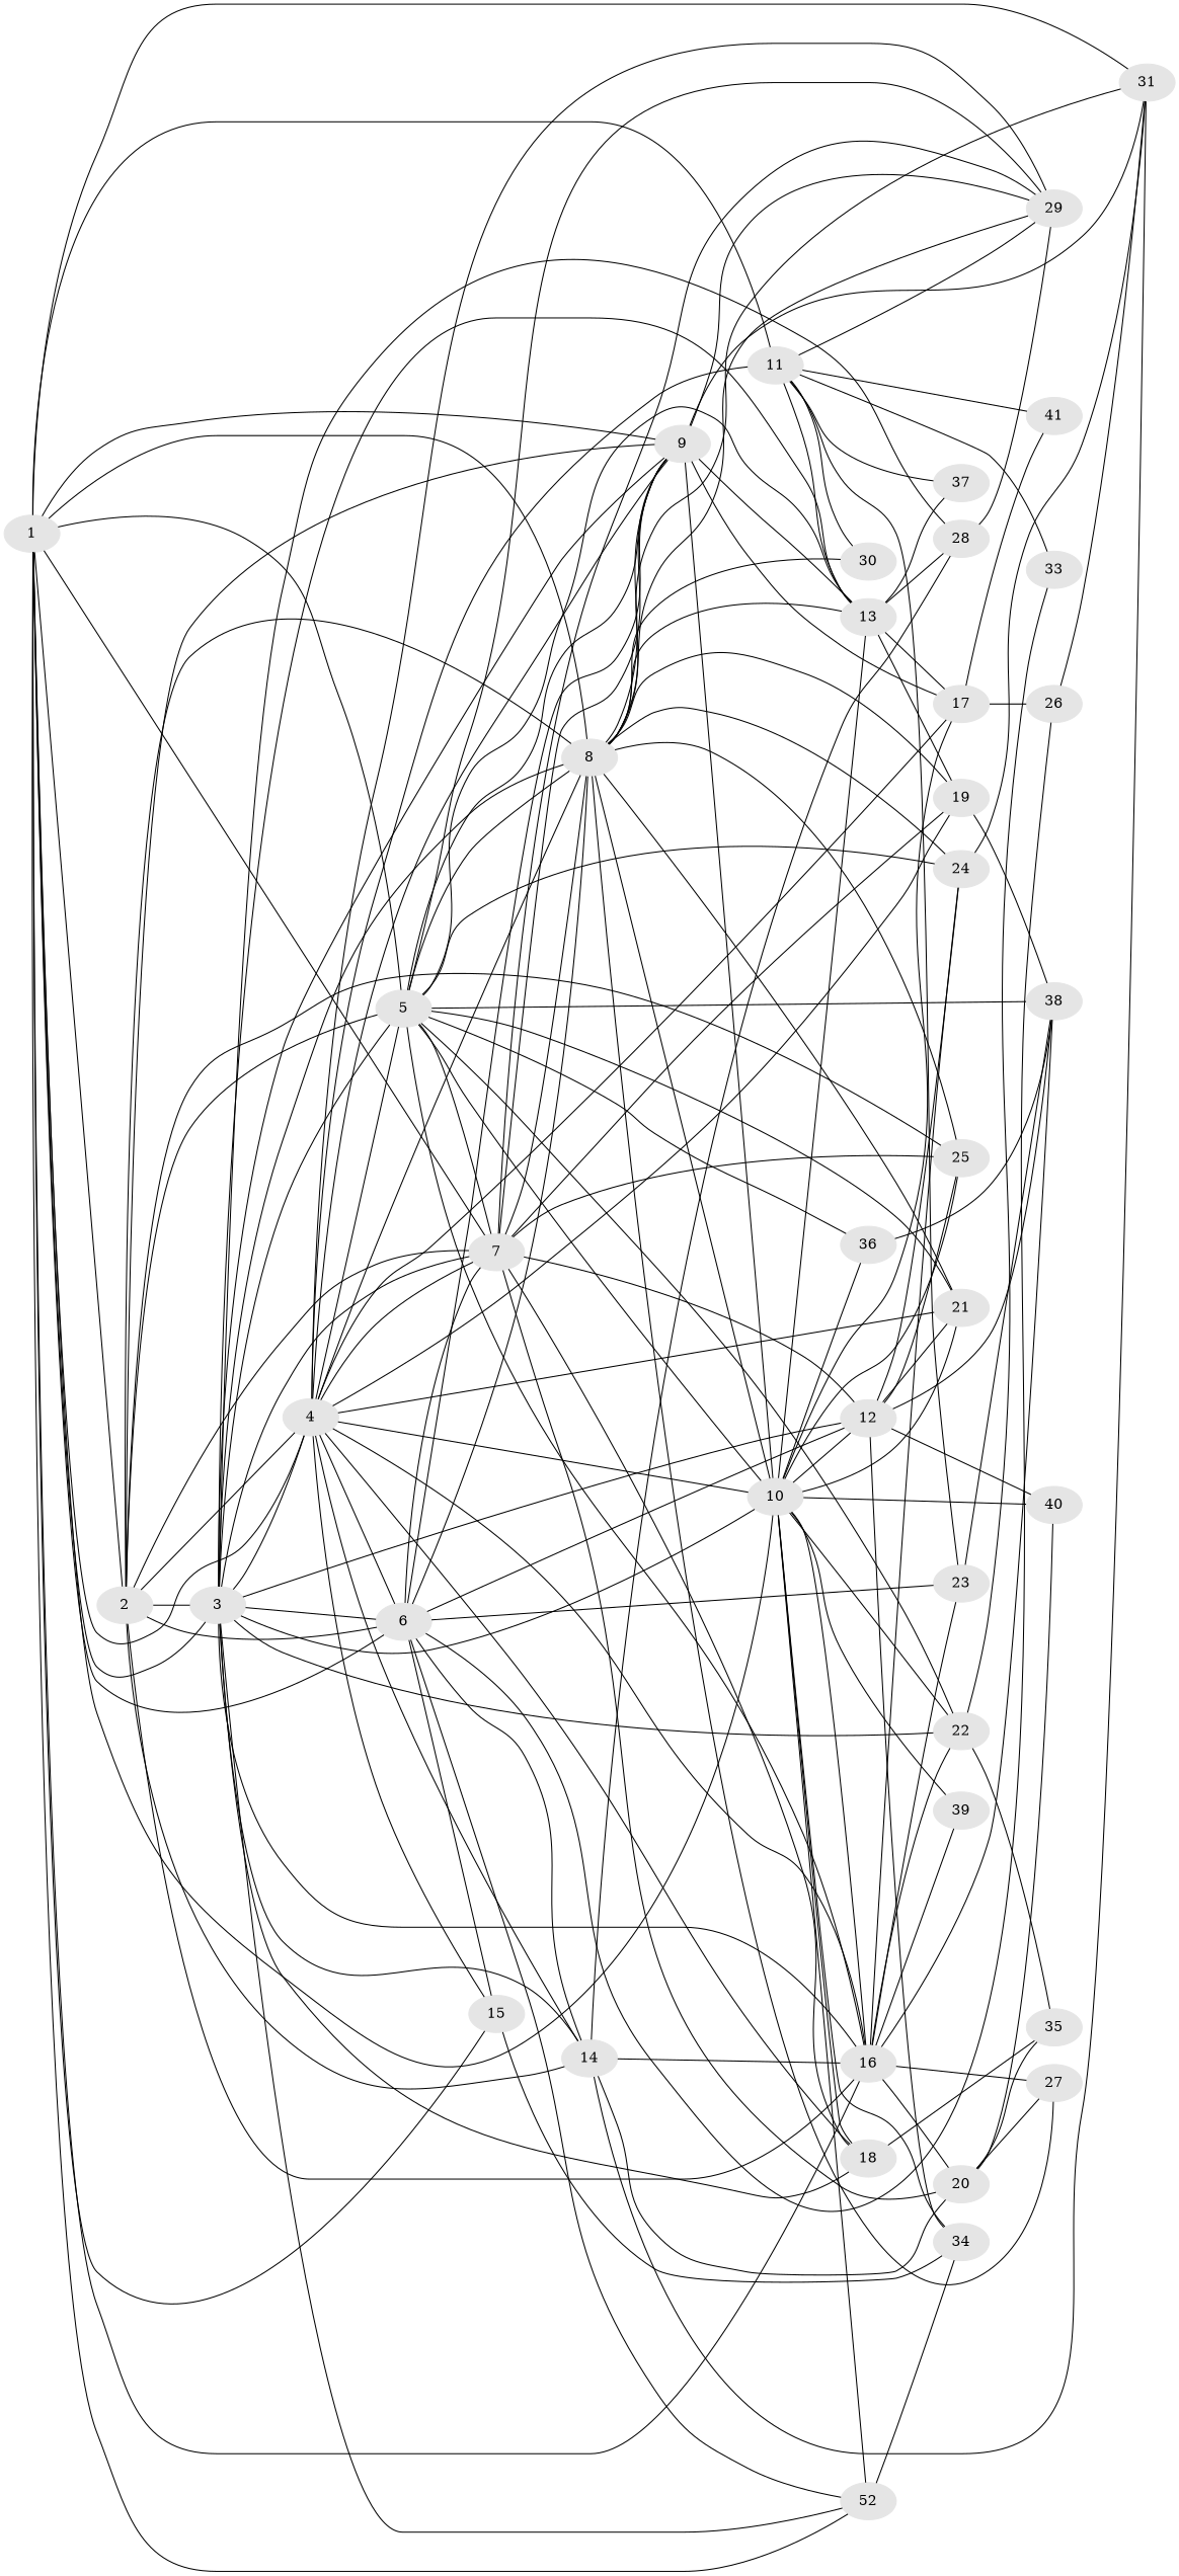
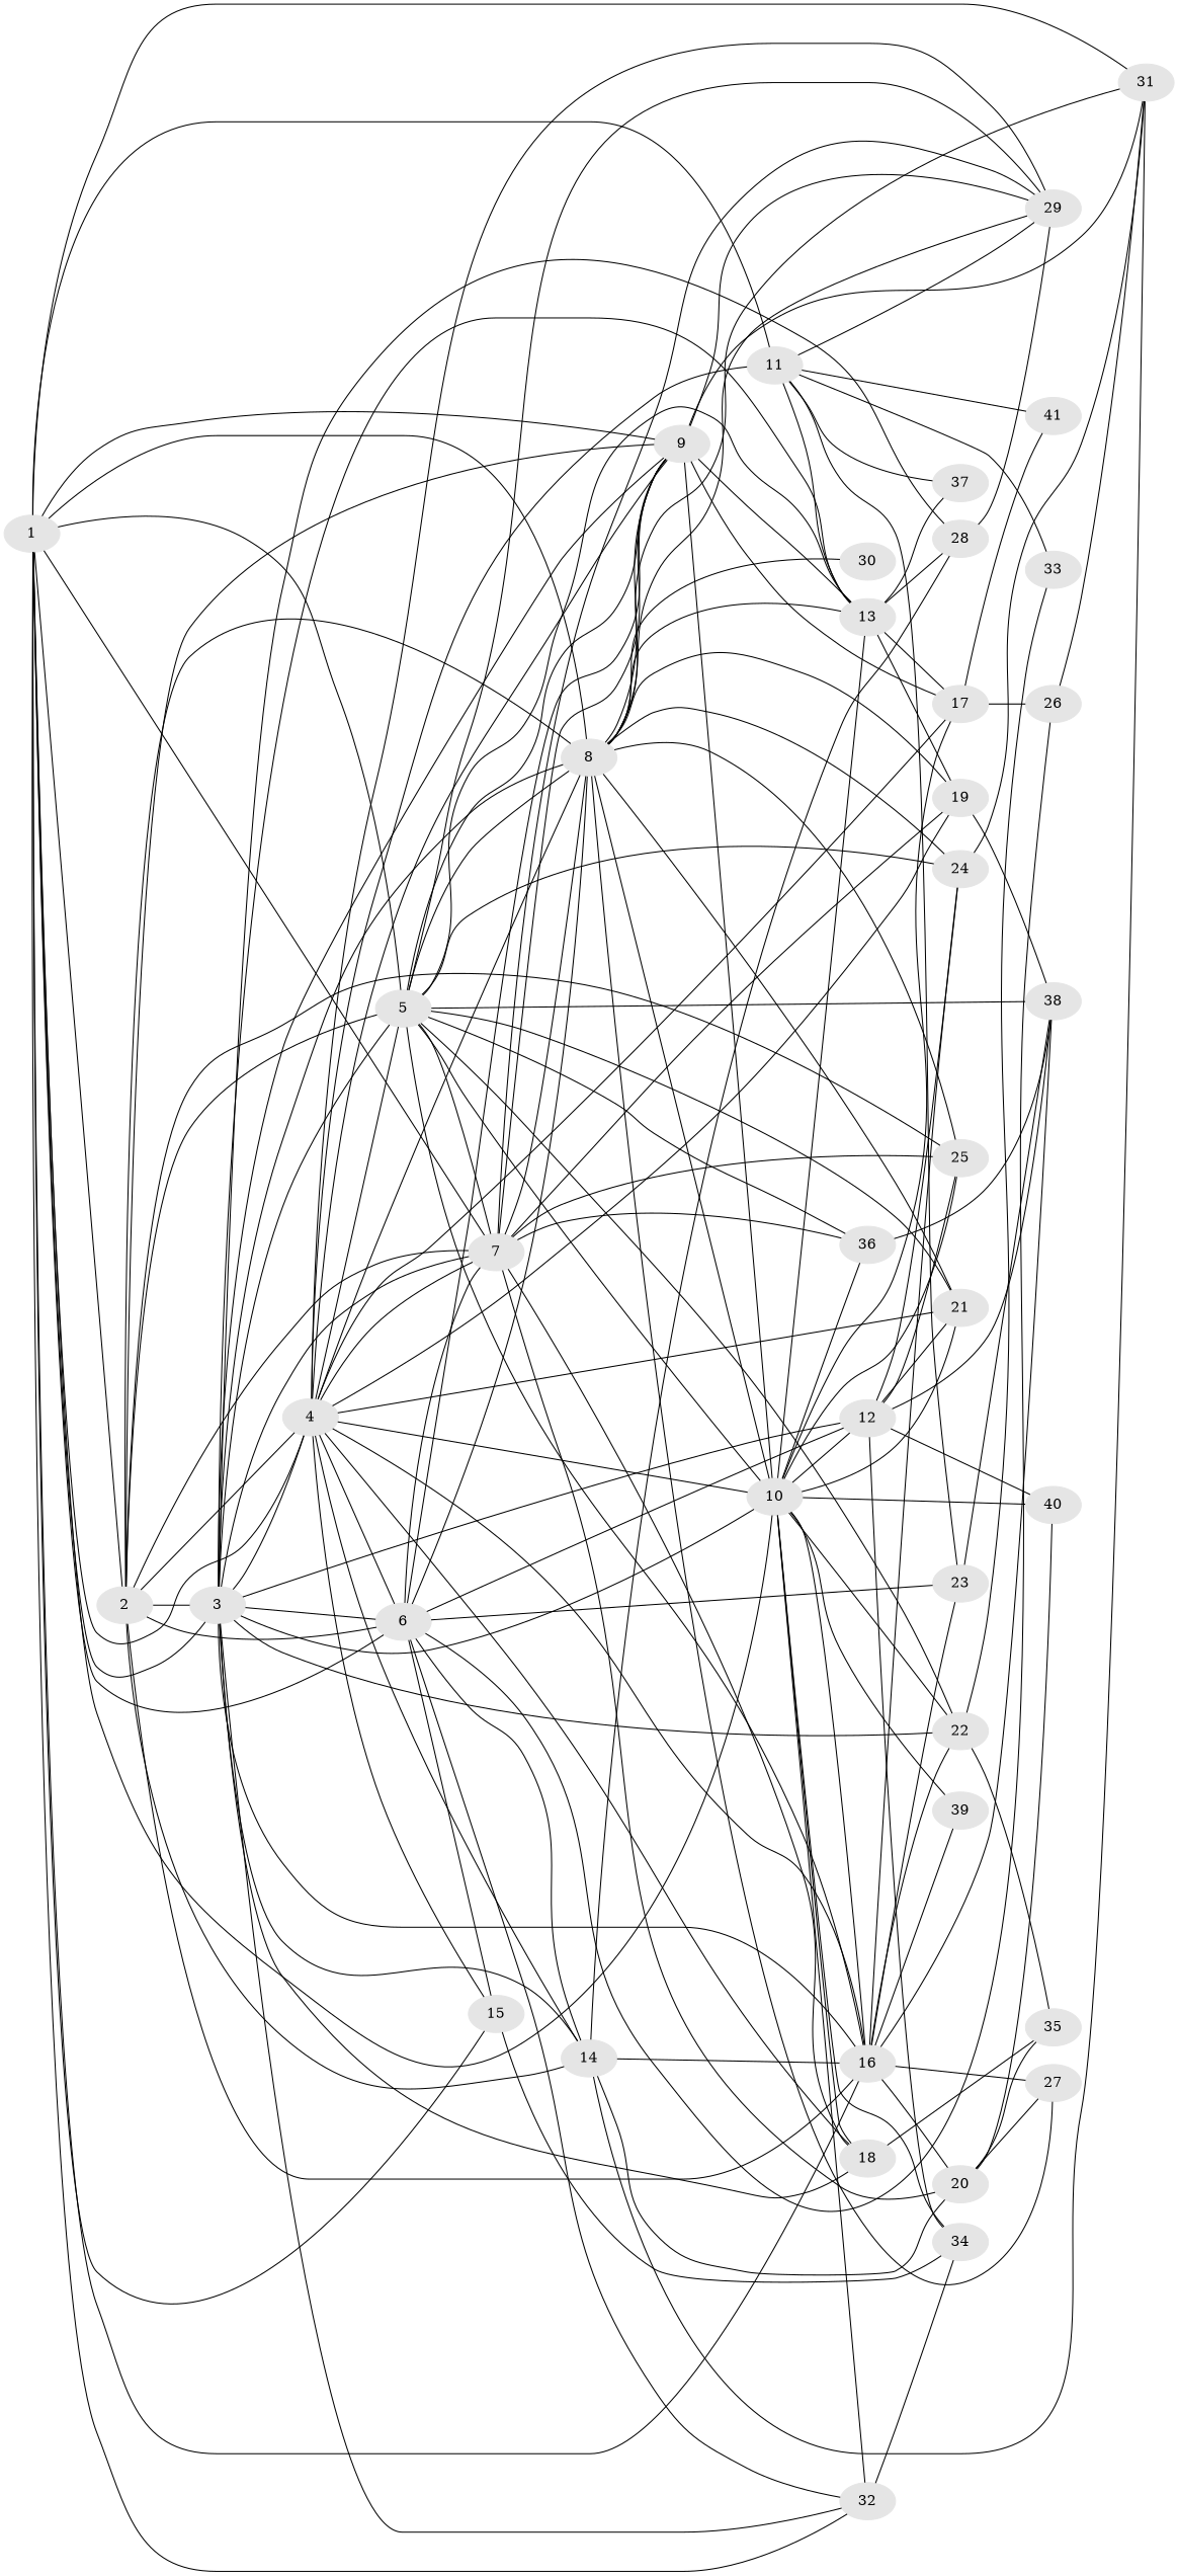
  graph {
    rankdir=LR
    node [color=gray90 style=filled]
    edge [weight=1.0]
    1
    2
    3
    4
    5
    6
    7
    8
    9
    10
    11
    15
    16
    31
-   32 [label=52]
+   32
    14
    25
    12
    13
    18
    22
    28
    17
    19
    21
    29
    24
    36
    38
    23
    26
    20
    27
    30
    34
    39
    40
    33
    37
    41
    35
    1 -- 2
    1 -- 3
    1 -- 4
    1 -- 5
    1 -- 6 [weight=2.0]
    1 -- 7 [weight=2.0]
    1 -- 8 [weight=2.0]
    1 -- 9
    1 -- 10
    1 -- 11
    1 -- 15
    1 -- 16 [weight=2.0]
    1 -- 31 [weight=7.0]
    1 -- 32
    2 -- 3
    2 -- 4
    2 -- 5
    2 -- 6 [weight=2.0]
    2 -- 7 [weight=2.0]
    2 -- 8 [weight=2.0]
    2 -- 9
    2 -- 16 [weight=14.0]
    2 -- 14
    2 -- 25
    3 -- 4 [weight=2.0]
    3 -- 5
    3 -- 6 [weight=2.0]
    3 -- 7 [weight=2.0]
    3 -- 8
    3 -- 9
    3 -- 10
    3 -- 16 [weight=2.0]
    3 -- 32
    3 -- 14
    3 -- 12
    3 -- 13 [weight=2.0]
    3 -- 18
    3 -- 22
    3 -- 28 [weight=3.0]
    4 -- 5 [weight=2.0]
    4 -- 6
    4 -- 7 [weight=3.0]
    4 -- 8
    4 -- 9
    4 -- 10 [weight=12.0]
    4 -- 11
    4 -- 15
    4 -- 16 [weight=2.0]
    4 -- 14
    4 -- 18
    4 -- 17
    4 -- 19
    4 -- 21
    4 -- 29
    5 -- 7 [weight=8.0]
    5 -- 8 [weight=2.0]
    5 -- 9
    5 -- 10 [weight=2.0]
    5 -- 16
    5 -- 13
    5 -- 22
    5 -- 21
    5 -- 29
    5 -- 24
    5 -- 36
    5 -- 38 [weight=4.0]
    6 -- 7 [weight=4.0]
    6 -- 8
    6 -- 9
    6 -- 15
    6 -- 32
    6 -- 14
    6 -- 12
    6 -- 23
    6 -- 26
    7 -- 8 [weight=3.0]
    7 -- 9 [weight=2.0]
    7 -- 25
    7 -- 18
    7 -- 19
    7 -- 29
-   7 -- 12
+   7 -- 36
    7 -- 20
    8 -- 9
    8 -- 10
    8 -- 31 [weight=2.0]
    8 -- 25
    8 -- 13
    8 -- 19 [weight=2.0]
    8 -- 21
    8 -- 29
    8 -- 24 [weight=2.0]
    8 -- 27
    8 -- 30
    9 -- 10 [weight=2.0]
    9 -- 31 [weight=2.0]
    9 -- 13 [weight=9.0]
    9 -- 17
    9 -- 29
    10 -- 16 [weight=2.0]
    10 -- 32 [weight=2.0]
    10 -- 25
    10 -- 12
    10 -- 13
    10 -- 18
    10 -- 22
    10 -- 17
    10 -- 21 [weight=2.0]
    10 -- 36
    10 -- 34
    10 -- 39
    10 -- 40
    11 -- 13
    11 -- 29
    11 -- 23
-   11 -- 30
    11 -- 33
    11 -- 37
    11 -- 41
    15 -- 34
    16 -- 22
    16 -- 24
    16 -- 38
    16 -- 23
    16 -- 20 [weight=2.0]
    16 -- 27 [weight=3.0]
    16 -- 39
    32 -- 34
    14 -- 16
    14 -- 31
    14 -- 28
    14 -- 20
    12 -- 25
    12 -- 21
    12 -- 24
    12 -- 38
    12 -- 34
    12 -- 40
    13 -- 28 [weight=2.0]
    13 -- 17
    13 -- 19
    13 -- 37
    18 -- 35
    22 -- 33
    22 -- 35
    28 -- 29
    17 -- 26
    17 -- 41
    19 -- 38
    24 -- 31
    36 -- 38
    23 -- 38
    26 -- 31
    20 -- 27
    20 -- 40
    20 -- 35
  }
